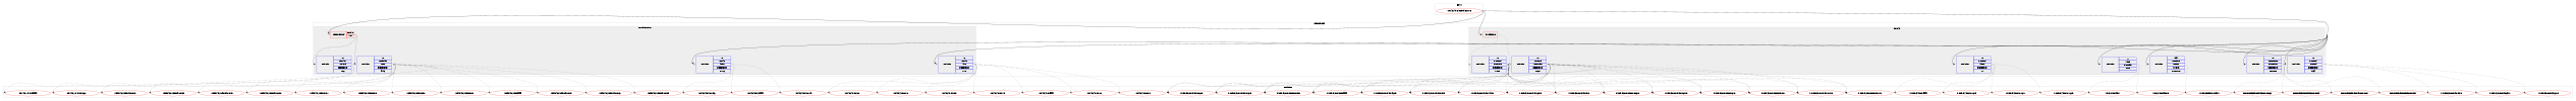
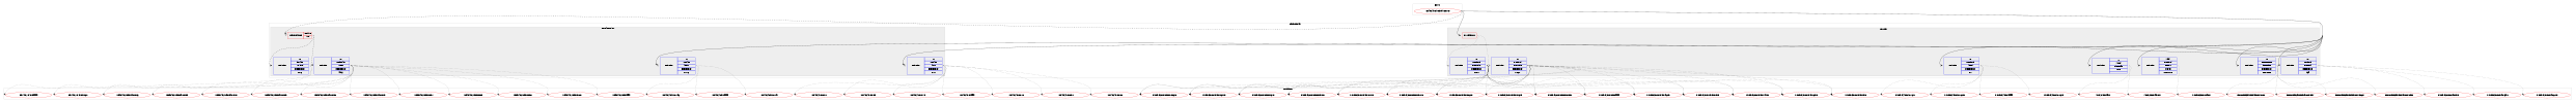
  digraph {
    compound=true
    concentrate=true
    fontname=Helvetica
    fontsize=10
    newrank=true
    rankdir=TB
    ranksep=1.5
    node [color=red fontname=Helvetica fontsize=10]
    edge [arrowhead=vee headport=w style=dotted tailport=e weight=100]
    n1 [label="x11-libs/libva-intel-driver-1.7.3" width=4]
    n2 [color=blue label=<<TABLE BORDER="0" CELLBORDER="1" CELLSPACING="0" CELLPADDING="4" WIDTH="220"><TR><TD ROWSPAN="6" CELLPADDING="30">pack_dep</TD></TR><TR><TD WIDTH="110">no</TD></TR><TR><TD>sys-devel</TD></TR><TR><TD>automake</TD></TR><TR><TD>greaterequal</TD></TR><TR><TD>1.16.1</TD></TR></TABLE>> shape=none]
    n3 [color=blue label=<<TABLE BORDER="0" CELLBORDER="1" CELLSPACING="0" CELLPADDING="4" WIDTH="220"><TR><TD ROWSPAN="6" CELLPADDING="30">pack_dep</TD></TR><TR><TD WIDTH="110">no</TD></TR><TR><TD>sys-devel</TD></TR><TR><TD>automake</TD></TR><TR><TD>greaterequal</TD></TR><TR><TD>1.15.1</TD></TR></TABLE>> shape=none]
    n4 [label=<<TABLE BORDER="0" CELLBORDER="1" CELLSPACING="0" CELLPADDING="4"><TR><TD CELLPADDING="10">any_of_group</TD></TR></TABLE>> shape=none]
    n5 [color=blue label=<<TABLE BORDER="0" CELLBORDER="1" CELLSPACING="0" CELLPADDING="4" WIDTH="220"><TR><TD ROWSPAN="6" CELLPADDING="30">pack_dep</TD></TR><TR><TD WIDTH="110">no</TD></TR><TR><TD>app-portage</TD></TR><TR><TD>elt-patches</TD></TR><TR><TD>greaterequal</TD></TR><TR><TD>20170815</TD></TR></TABLE>> shape=none]
    n6 [color=blue label=<<TABLE BORDER="0" CELLBORDER="1" CELLSPACING="0" CELLPADDING="4" WIDTH="220"><TR><TD ROWSPAN="6" CELLPADDING="30">pack_dep</TD></TR><TR><TD WIDTH="110">no</TD></TR><TR><TD>sys-devel</TD></TR><TR><TD>autoconf</TD></TR><TR><TD>greaterequal</TD></TR><TR><TD>2.69</TD></TR></TABLE>> shape=none]
    n7 [color=blue label=<<TABLE BORDER="0" CELLBORDER="1" CELLSPACING="0" CELLPADDING="4" WIDTH="220"><TR><TD ROWSPAN="6" CELLPADDING="30">pack_dep</TD></TR><TR><TD WIDTH="110">no</TD></TR><TR><TD>sys-devel</TD></TR><TR><TD>libtool</TD></TR><TR><TD>greaterequal</TD></TR><TR><TD>2.4</TD></TR></TABLE>> shape=none]
    n8 [color=blue label=<<TABLE BORDER="0" CELLBORDER="1" CELLSPACING="0" CELLPADDING="4" WIDTH="220"><TR><TD ROWSPAN="6" CELLPADDING="30">pack_dep</TD></TR><TR><TD WIDTH="110">no</TD></TR><TR><TD>virtual</TD></TR><TR><TD>pkgconfig</TD></TR><TR><TD>none</TD></TR><TR><TD></TD></TR></TABLE>> shape=none]
    n9 [color=blue label=<<TABLE BORDER="0" CELLBORDER="1" CELLSPACING="0" CELLPADDING="4" WIDTH="220"><TR><TD ROWSPAN="6" CELLPADDING="30">pack_dep</TD></TR><TR><TD WIDTH="110">weak</TD></TR><TR><TD>sys-devel</TD></TR><TR><TD>gettext</TD></TR><TR><TD>smaller</TD></TR><TR><TD>0.18.1.1-r3</TD></TR></TABLE>> shape=none]
    n10 [color=blue label=<<TABLE BORDER="0" CELLBORDER="1" CELLSPACING="0" CELLPADDING="4" WIDTH="220"><TR><TD ROWSPAN="6" CELLPADDING="30">pack_dep</TD></TR><TR><TD WIDTH="110">no</TD></TR><TR><TD>media-libs</TD></TR><TR><TD>mesa</TD></TR><TR><TD>greaterequal</TD></TR><TR><TD>9.1.6</TD></TR></TABLE>> shape=none]
    n11 [color=blue label=<<TABLE BORDER="0" CELLBORDER="1" CELLSPACING="0" CELLPADDING="4" WIDTH="220"><TR><TD ROWSPAN="6" CELLPADDING="30">pack_dep</TD></TR><TR><TD WIDTH="110">no</TD></TR><TR><TD>dev-libs</TD></TR><TR><TD>wayland</TD></TR><TR><TD>greaterequal</TD></TR><TR><TD>1.0.6</TD></TR></TABLE>> shape=none]
    n12 [label=<<TABLE BORDER="0" CELLBORDER="1" CELLSPACING="0" CELLPADDING="4"><TR><TD ROWSPAN="3" CELLPADDING="10">use_conditional</TD></TR><TR><TD>positive</TD></TR><TR><TD>intel</TD></TR></TABLE>> shape=none]
    n13 [color=blue label=<<TABLE BORDER="0" CELLBORDER="1" CELLSPACING="0" CELLPADDING="4" WIDTH="220"><TR><TD ROWSPAN="6" CELLPADDING="30">pack_dep</TD></TR><TR><TD WIDTH="110">no</TD></TR><TR><TD>x11-libs</TD></TR><TR><TD>libdrm</TD></TR><TR><TD>greaterequal</TD></TR><TR><TD>2.4.46</TD></TR></TABLE>> shape=none]
    n14 [color=blue label=<<TABLE BORDER="0" CELLBORDER="1" CELLSPACING="0" CELLPADDING="4" WIDTH="220"><TR><TD ROWSPAN="6" CELLPADDING="30">pack_dep</TD></TR><TR><TD WIDTH="110">no</TD></TR><TR><TD>x11-libs</TD></TR><TR><TD>libva</TD></TR><TR><TD>greaterequal</TD></TR><TR><TD>1.7.2</TD></TR></TABLE>> shape=none]
    n15 [label="sys-devel/automake-1.10.3-r3" width=4]
    n16 [label="sys-devel/automake-1.11.6-r3" width=4]
    n17 [label="sys-devel/automake-1.12.6-r2" width=4]
    n18 [label="sys-devel/automake-1.13.4-r2" width=4]
    n19 [label="sys-devel/automake-1.14.1-r2" width=4]
    n20 [label="sys-devel/automake-1.15.1-r2" width=4]
    n21 [label="sys-devel/automake-1.16-r2" width=4]
    n22 [label="sys-devel/automake-1.16.1-r1" width=4]
    n23 [label="sys-devel/automake-1.4_p6-r2" width=4]
    n24 [label="sys-devel/automake-1.5-r2" width=4]
    n25 [label="sys-devel/automake-1.6.3-r2" width=4]
    n26 [label="sys-devel/automake-1.7.9-r3" width=4]
    n27 [label="sys-devel/automake-1.8.5-r5" width=4]
    n28 [label="sys-devel/automake-1.9.6-r5" width=4]
    n29 [label="sys-devel/automake-9999" width=4]
    n30 [label="app-portage/elt-patches-20170317" width=4]
    n31 [label="app-portage/elt-patches-20170422" width=4]
    n32 [label="app-portage/elt-patches-20170815" width=4]
    n33 [label="app-portage/elt-patches-20170826.1" width=4]
    n34 [label="sys-devel/autoconf-2.13-r1" width=4]
    n35 [label="sys-devel/autoconf-2.64-r1" width=4]
    n36 [label="sys-devel/autoconf-2.69-r4" width=4]
    n37 [label="sys-devel/libtool-2.4.6-r3" width=4]
    n38 [label="sys-devel/libtool-2.4.6-r4" width=4]
    n39 [label="sys-devel/libtool-2.4.6-r5" width=4]
    n40 [label="sys-devel/libtool-9999" width=4]
    n41 [label="virtual/pkgconfig-0-r1" width=4]
    n42 [label="virtual/pkgconfig-1" width=4]
-   n43 [label="sys-devel/gettext-0.19.8.1" width=4]
+   n43 [label="sys-devel/app-0.19.8.1" width=4]
    n44 [label="media-libs/mesa-18.2.8" width=4]
    n45 [label="media-libs/mesa-18.3.2" width=4]
    n46 [label="media-libs/mesa-18.3.3" width=4]
    n47 [label="media-libs/mesa-18.3.4" width=4]
    n48 [label="media-libs/mesa-19.0.0_rc1" width=4]
    n49 [label="media-libs/mesa-19.0.0_rc2" width=4]
    n50 [label="media-libs/mesa-19.0.0_rc3" width=4]
    n51 [label="media-libs/mesa-19.0.0_rc4" width=4]
    n52 [label="media-libs/mesa-19.0.0_rc5" width=4]
    n53 [label="media-libs/mesa-19.0.0_rc6" width=4]
-   n54 [label="media-libs/mesa-19.0.0_rc7" width=4]
    n55 [label="media-libs/mesa-9999" width=4]
    n56 [label="dev-libs/wayland-1.16.0" width=4]
    n57 [label="dev-libs/wayland-9999" width=4]
    n58 [label="x11-libs/libdrm-2.4.96" width=4]
    n59 [label="x11-libs/libdrm-2.4.97" width=4]
    n60 [label="x11-libs/libdrm-9999" width=4]
    n61 [label="x11-libs/libva-1.7.3" width=4]
    n62 [label="x11-libs/libva-1.8.3" width=4]
    n63 [label="x11-libs/libva-2.1.0" width=4]
    n64 [label="x11-libs/libva-2.2.0" width=4]
    n65 [label="x11-libs/libva-2.3.0" width=4]
    n66 [label="x11-libs/libva-2.4.0" width=4]
    n67 [label="x11-libs/libva-9999" width=4]
    subgraph cluster_1 {
      color=gray
      label=<<i>ebuild</i>>
      rank=same
      n1
    }
    subgraph cluster_2 {
      color=gray
      label=<<i>dependencies</i>>
      subgraph cluster_3 {
        color=gray
        fillcolor="#eeeeee"
        label=<<i>compile</i>>
        style=filled
        subgraph sub_4 {
          color=gray
          fillcolor="#eeeeee"
          label=<<i>compile</i>>
          style=filled
          n4
          subgraph sub_5 {
            color=gray
            fillcolor="#eeeeee"
            label=<<i>compile</i>>
            style=filled
            n2
          }
          subgraph sub_6 {
            color=gray
            fillcolor="#eeeeee"
            label=<<i>compile</i>>
            style=filled
            n3
          }
        }
        subgraph sub_7 {
          color=gray
          fillcolor="#eeeeee"
          label=<<i>compile</i>>
          style=filled
          n5
        }
        subgraph sub_8 {
          color=gray
          fillcolor="#eeeeee"
          label=<<i>compile</i>>
          style=filled
          n6
        }
        subgraph sub_9 {
          color=gray
          fillcolor="#eeeeee"
          label=<<i>compile</i>>
          style=filled
          n7
        }
        subgraph sub_10 {
          color=gray
          fillcolor="#eeeeee"
          label=<<i>compile</i>>
          style=filled
          n8
        }
        subgraph sub_11 {
          color=gray
          fillcolor="#eeeeee"
          label=<<i>compile</i>>
          style=filled
          n9
        }
      }
      subgraph cluster_12 {
        color=gray
        fillcolor="#eeeeee"
        label=<<i>compile and run</i>>
        style=filled
        subgraph sub_13 {
          color=gray
          fillcolor="#eeeeee"
          label=<<i>compile and run</i>>
          style=filled
          n12
          subgraph sub_14 {
            color=gray
            fillcolor="#eeeeee"
            label=<<i>compile and run</i>>
            style=filled
            n10
          }
          subgraph sub_15 {
            color=gray
            fillcolor="#eeeeee"
            label=<<i>compile and run</i>>
            style=filled
            n11
          }
        }
        subgraph sub_16 {
          color=gray
          fillcolor="#eeeeee"
          label=<<i>compile and run</i>>
          style=filled
          n13
        }
        subgraph sub_17 {
          color=gray
          fillcolor="#eeeeee"
          label=<<i>compile and run</i>>
          style=filled
          n14
        }
      }
      subgraph cluster_18 {
        color=gray
        fillcolor="#eeeeee"
        label=<<i>run</i>>
        style=filled
      }
    }
    subgraph cluster_19 {
      color=gray
      label=<<i>candidates</i>>
      rank=same
      subgraph sub_20 {
        color=black
        label=<<i>candidates</i>>
        nodesep=1
        rank=same
        n15
        n16
        n17
        n18
        n19
        n20
        n21
        n22
        n23
        n24
        n25
        n26
        n27
        n28
        n29
      }
      subgraph sub_21 {
        color=black
        label=<<i>candidates</i>>
        nodesep=1
        rank=same
        n15
        n16
        n17
        n18
        n19
        n20
        n21
        n22
        n23
        n24
        n25
        n26
        n27
        n28
        n29
      }
      subgraph sub_22 {
        color=black
        label=<<i>candidates</i>>
        nodesep=1
        rank=same
        n30
        n31
        n32
        n33
      }
      subgraph sub_23 {
        color=black
        label=<<i>candidates</i>>
        nodesep=1
        rank=same
        n34
        n35
        n36
      }
      subgraph sub_24 {
        color=black
        label=<<i>candidates</i>>
        nodesep=1
        rank=same
        n37
        n38
        n39
        n40
      }
      subgraph sub_25 {
        color=black
        label=<<i>candidates</i>>
        nodesep=1
        rank=same
        n41
        n42
      }
      subgraph sub_26 {
        color=black
        label=<<i>candidates</i>>
        nodesep=1
        rank=same
        n43
      }
      subgraph sub_27 {
        color=black
        label=<<i>candidates</i>>
        nodesep=1
        rank=same
        n44
        n45
        n46
        n47
        n48
        n49
        n50
        n51
        n52
        n53
-       n54
        n55
      }
      subgraph sub_28 {
        color=black
        label=<<i>candidates</i>>
        nodesep=1
        rank=same
        n56
        n57
      }
      subgraph sub_29 {
        color=black
        label=<<i>candidates</i>>
        nodesep=1
        rank=same
        n58
        n59
        n60
      }
      subgraph sub_30 {
        color=black
        label=<<i>candidates</i>>
        nodesep=1
        rank=same
        n61
        n62
        n63
        n64
        n65
        n66
        n67
      }
    }
    n1 -> n4 [style=solid weight=20]
    n1 -> n5 [style=solid weight=20]
    n1 -> n6 [style=solid weight=20]
    n1 -> n7 [style=solid weight=20]
    n1 -> n8 [style=solid weight=20]
    n1 -> n9 [style=solid weight=20]
-   n1 -> n12 [arrowhead=odotvee style=solid weight=20]
+   n1 -> n12 [arrowhead=odotvee style=dashed weight=20]
    n1 -> n13 [arrowhead=odotvee style=solid weight=20]
    n1 -> n14 [arrowhead=odotvee style=solid weight=20]
    n2 -> n15
    n2 -> n16
    n2 -> n17
    n2 -> n18
    n2 -> n19
    n2 -> n20
    n2 -> n21
    n2 -> n22
    n2 -> n23
    n2 -> n24
    n2 -> n25
    n2 -> n26
    n2 -> n27
    n2 -> n28
    n2 -> n29
    n3 -> n15
    n3 -> n16
    n3 -> n17
    n3 -> n18
    n3 -> n19
    n3 -> n20
    n3 -> n21
    n3 -> n22
    n3 -> n23
    n3 -> n24
    n3 -> n25
    n3 -> n26
    n3 -> n27
    n3 -> n28
    n3 -> n29
    n4 -> n2 [arrowhead=oinv weight=20]
    n4 -> n3 [arrowhead=oinv weight=20]
    n5 -> n30
    n5 -> n31
    n5 -> n32
    n5 -> n33
    n6 -> n34
    n6 -> n35
    n6 -> n36
    n7 -> n37
    n7 -> n38
    n7 -> n39
    n7 -> n40
    n8 -> n41
    n8 -> n42
    n9 -> n43
    n10 -> n44
    n10 -> n45
    n10 -> n46
    n10 -> n47
    n10 -> n48
    n10 -> n49
    n10 -> n50
    n10 -> n51
    n10 -> n52
    n10 -> n53
-   n10 -> n54
    n10 -> n55
    n11 -> n56
    n11 -> n57
    n12 -> n10 [style=dashed weight=20]
    n12 -> n11 [style=dashed weight=20]
    n13 -> n58
    n13 -> n59
    n13 -> n60
    n14 -> n61
    n14 -> n62
    n14 -> n63
    n14 -> n64
    n14 -> n65
    n14 -> n66
    n14 -> n67
  }
